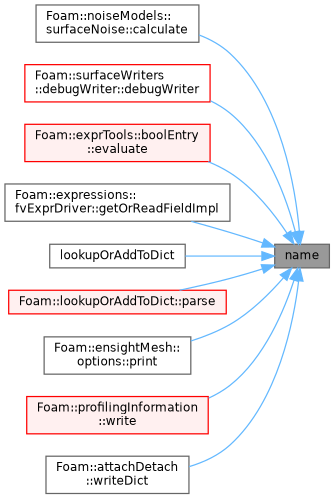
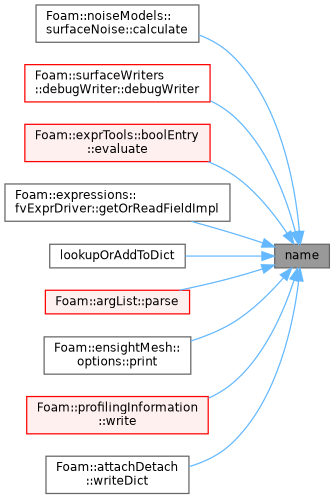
  digraph {
    rankdir=RL
    node [color=grey40 fillcolor=white fontname=Helvetica fontsize=10 shape=box style=filled]
    edge [color=steelblue1 dir=back fontname=Helvetica fontsize=10 labelfontname=Helvetica labelfontsize=10 style=solid]
    n1 [color=gray40 fillcolor=grey60 fontcolor=black height=0.2 label=name width=0.4]
    n2 [height=0.2 label="Foam::noiseModels::\lsurfaceNoise::calculate" width=0.4]
    n3 [color=red height=0.2 label="Foam::surfaceWriters\l::debugWriter::debugWriter" width=0.4]
    n4 [color=red fillcolor="#FFF0F0" height=0.2 label="Foam::exprTools::boolEntry\l::evaluate" width=0.4]
    n5 [height=0.2 label="Foam::expressions::\lfvExprDriver::getOrReadFieldImpl" width=0.4]
    n6 [height=0.2 label=lookupOrAddToDict width=0.4]
-   n7 [color=red fillcolor="#FFF0F0" height=0.2 label="Foam::lookupOrAddToDict::parse" width=0.4]
+   n7 [color=red fillcolor="#FFF0F0" height=0.2 label="Foam::argList::parse" width=0.4]
    n8 [height=0.2 label="Foam::ensightMesh::\loptions::print" width=0.4]
    n9 [color=red fillcolor="#FFF0F0" height=0.2 label="Foam::profilingInformation\l::write" width=0.4]
    n10 [height=0.2 label="Foam::attachDetach\l::writeDict" width=0.4]
    n1 -> n2
    n1 -> n3
    n1 -> n4
    n1 -> n5
    n1 -> n6
    n1 -> n7
    n1 -> n8
    n1 -> n9
    n1 -> n10
  }
